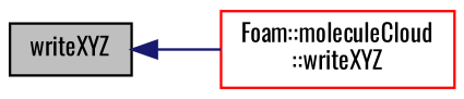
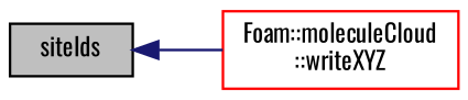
  digraph {
    rankdir=LR
    fontname=Oswald
    node [fontname=Oswald fontsize=10 shape=record]
-   n1 [color=black fillcolor=grey75 fontcolor=black height=0.2 label=writeXYZ style=filled width=0.4]
+   n1 [color=black fillcolor=grey75 fontcolor=black height=0.2 label=siteIds style=filled width=0.4]
    n2 [color=red height=0.2 label="Foam::moleculeCloud\l::writeXYZ" width=0.4]
    n1 -> n2 [color=midnightblue dir=back fontname=Oswald fontsize=10 labelfontname=Helvetica labelfontsize=10 style=solid]
  }
